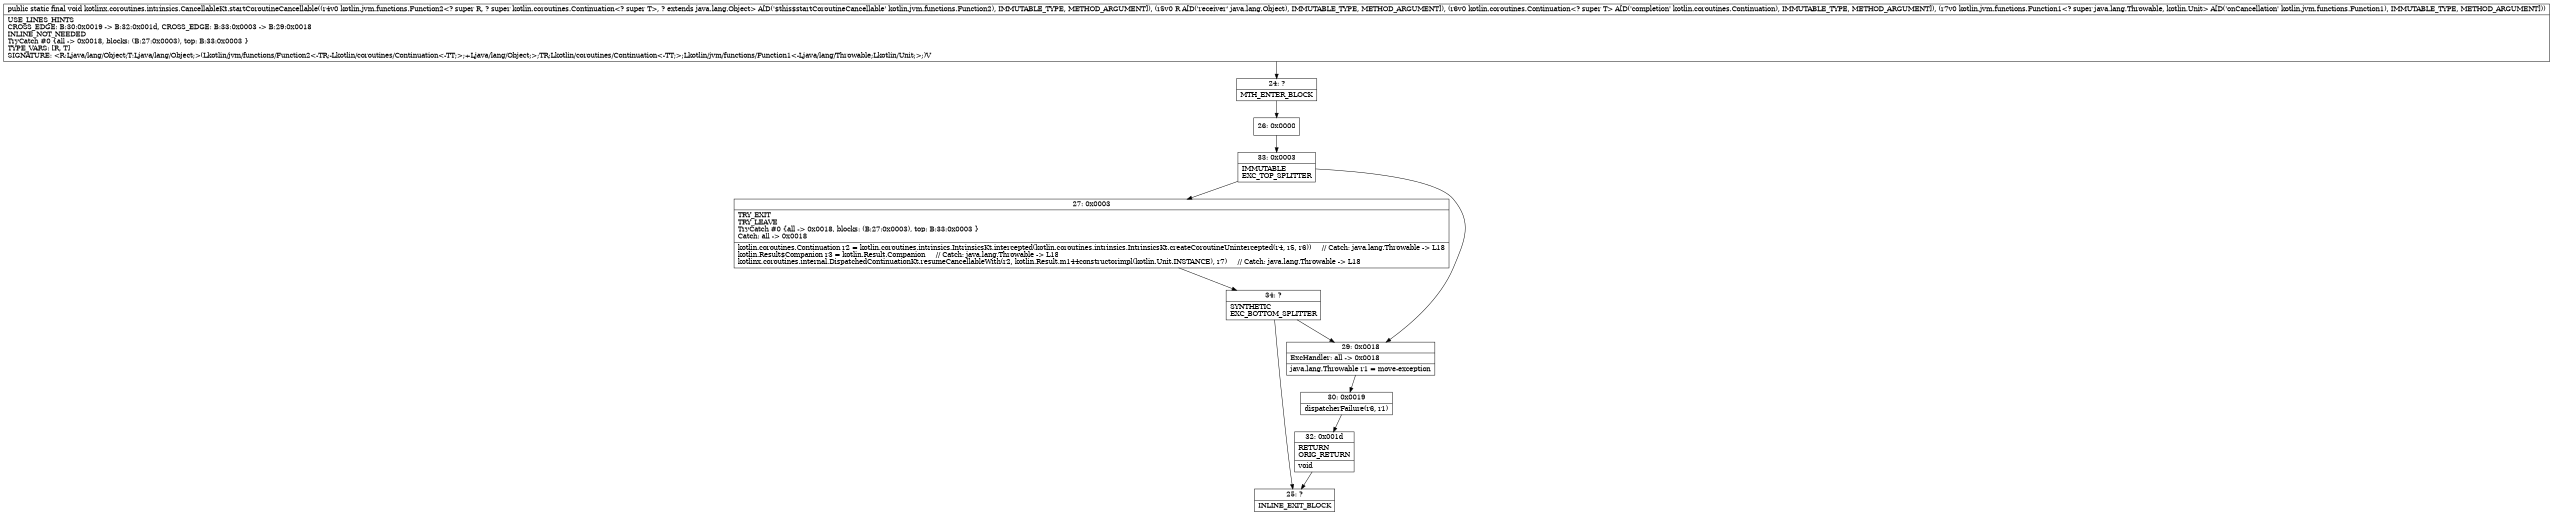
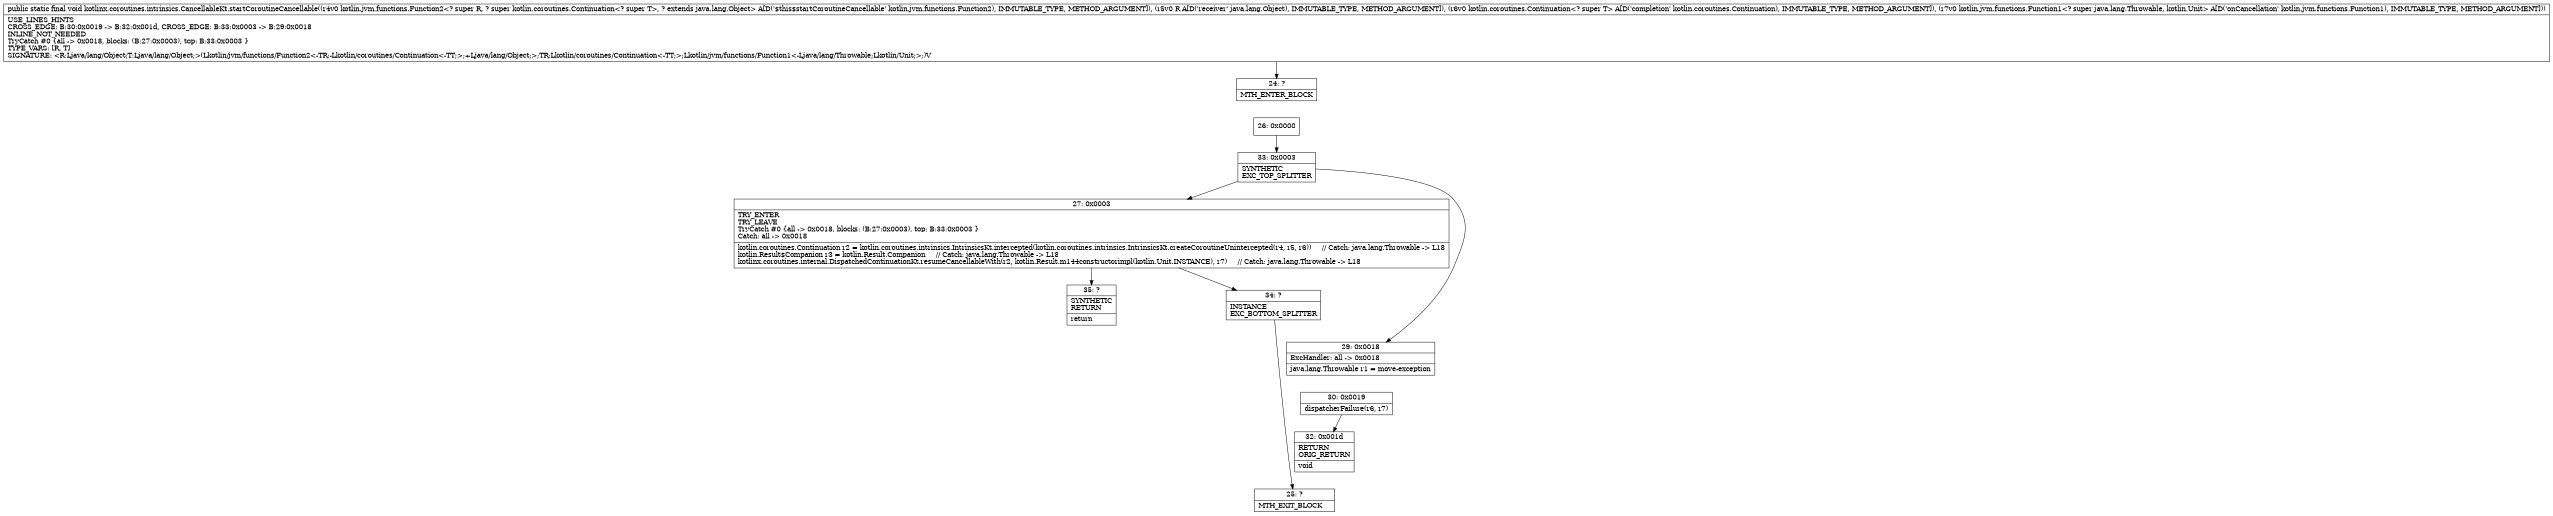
  digraph {
    node [shape=record]
    n1 [label="{24\:\ ?|MTH_ENTER_BLOCK\l}"]
    n2 [label="{26\:\ 0x0000}"]
-   n3 [label="{33\:\ 0x0003|IMMUTABLE\lEXC_TOP_SPLITTER\l}"]
-   n4 [label="{27\:\ 0x0003|TRY_EXIT\lTRY_LEAVE\lTryCatch #0 \{all \-\> 0x0018, blocks: (B:27:0x0003), top: B:33:0x0003 \}\lCatch: all \-\> 0x0018\l|kotlin.coroutines.Continuation r2 = kotlin.coroutines.intrinsics.IntrinsicsKt.intercepted(kotlin.coroutines.intrinsics.IntrinsicsKt.createCoroutineUnintercepted(r4, r5, r6))     \/\/ Catch: java.lang.Throwable \-\> L18\lkotlin.Result$Companion r3 = kotlin.Result.Companion     \/\/ Catch: java.lang.Throwable \-\> L18\lkotlinx.coroutines.internal.DispatchedContinuationKt.resumeCancellableWith(r2, kotlin.Result.m144constructorimpl(kotlin.Unit.INSTANCE), r7)     \/\/ Catch: java.lang.Throwable \-\> L18\l}"]
+   n3 [label="{33\:\ 0x0003|SYNTHETIC\lEXC_TOP_SPLITTER\l}"]
+   n4 [label="{27\:\ 0x0003|TRY_ENTER\lTRY_LEAVE\lTryCatch #0 \{all \-\> 0x0018, blocks: (B:27:0x0003), top: B:33:0x0003 \}\lCatch: all \-\> 0x0018\l|kotlin.coroutines.Continuation r2 = kotlin.coroutines.intrinsics.IntrinsicsKt.intercepted(kotlin.coroutines.intrinsics.IntrinsicsKt.createCoroutineUnintercepted(r4, r5, r6))     \/\/ Catch: java.lang.Throwable \-\> L18\lkotlin.Result$Companion r3 = kotlin.Result.Companion     \/\/ Catch: java.lang.Throwable \-\> L18\lkotlinx.coroutines.internal.DispatchedContinuationKt.resumeCancellableWith(r2, kotlin.Result.m144constructorimpl(kotlin.Unit.INSTANCE), r7)     \/\/ Catch: java.lang.Throwable \-\> L18\l}"]
    n5 [label="{29\:\ 0x0018|ExcHandler: all \-\> 0x0018\l|java.lang.Throwable r1 = move\-exception\l}"]
-   n6 [label="{34\:\ ?|SYNTHETIC\lEXC_BOTTOM_SPLITTER\l}"]
-   n8 [label="{30\:\ 0x0019|dispatcherFailure(r6, r1)\l}"]
-   n9 [label="{25\:\ ?|INLINE_EXIT_BLOCK\l}"]
+   n6 [label="{34\:\ ?|INSTANCE\lEXC_BOTTOM_SPLITTER\l}"]
+   n7 [label="{35\:\ ?|SYNTHETIC\lRETURN\l|return\l}"]
+   n8 [label="{30\:\ 0x0019|dispatcherFailure(r6, r7)\l}"]
+   n9 [label="{25\:\ ?|MTH_EXIT_BLOCK\l}"]
    n10 [label="{32\:\ 0x001d|RETURN\lORIG_RETURN\l|void\l}"]
    n11 [label="{public static final void kotlinx.coroutines.intrinsics.CancellableKt.startCoroutineCancellable((r4v0 kotlin.jvm.functions.Function2\<? super R, ? super kotlin.coroutines.Continuation\<? super T\>, ? extends java.lang.Object\> A[D('$this$startCoroutineCancellable' kotlin.jvm.functions.Function2), IMMUTABLE_TYPE, METHOD_ARGUMENT]), (r5v0 R A[D('receiver' java.lang.Object), IMMUTABLE_TYPE, METHOD_ARGUMENT]), (r6v0 kotlin.coroutines.Continuation\<? super T\> A[D('completion' kotlin.coroutines.Continuation), IMMUTABLE_TYPE, METHOD_ARGUMENT]), (r7v0 kotlin.jvm.functions.Function1\<? super java.lang.Throwable, kotlin.Unit\> A[D('onCancellation' kotlin.jvm.functions.Function1), IMMUTABLE_TYPE, METHOD_ARGUMENT]))  | USE_LINES_HINTS\lCROSS_EDGE: B:30:0x0019 \-\> B:32:0x001d, CROSS_EDGE: B:33:0x0003 \-\> B:29:0x0018\lINLINE_NOT_NEEDED\lTryCatch #0 \{all \-\> 0x0018, blocks: (B:27:0x0003), top: B:33:0x0003 \}\lTYPE_VARS: [R, T]\lSIGNATURE: \<R:Ljava\/lang\/Object;T:Ljava\/lang\/Object;\>(Lkotlin\/jvm\/functions\/Function2\<\-TR;\-Lkotlin\/coroutines\/Continuation\<\-TT;\>;+Ljava\/lang\/Object;\>;TR;Lkotlin\/coroutines\/Continuation\<\-TT;\>;Lkotlin\/jvm\/functions\/Function1\<\-Ljava\/lang\/Throwable;Lkotlin\/Unit;\>;)V\l}"]
-   n1 -> n2
    n2 -> n3
    n3 -> n4
    n3 -> n5
    n4 -> n6
-   n5 -> n8
-   n6 -> n5
+   n4 -> n7
    n6 -> n9
    n8 -> n10
-   n10 -> n9
    n11 -> n1
  }
